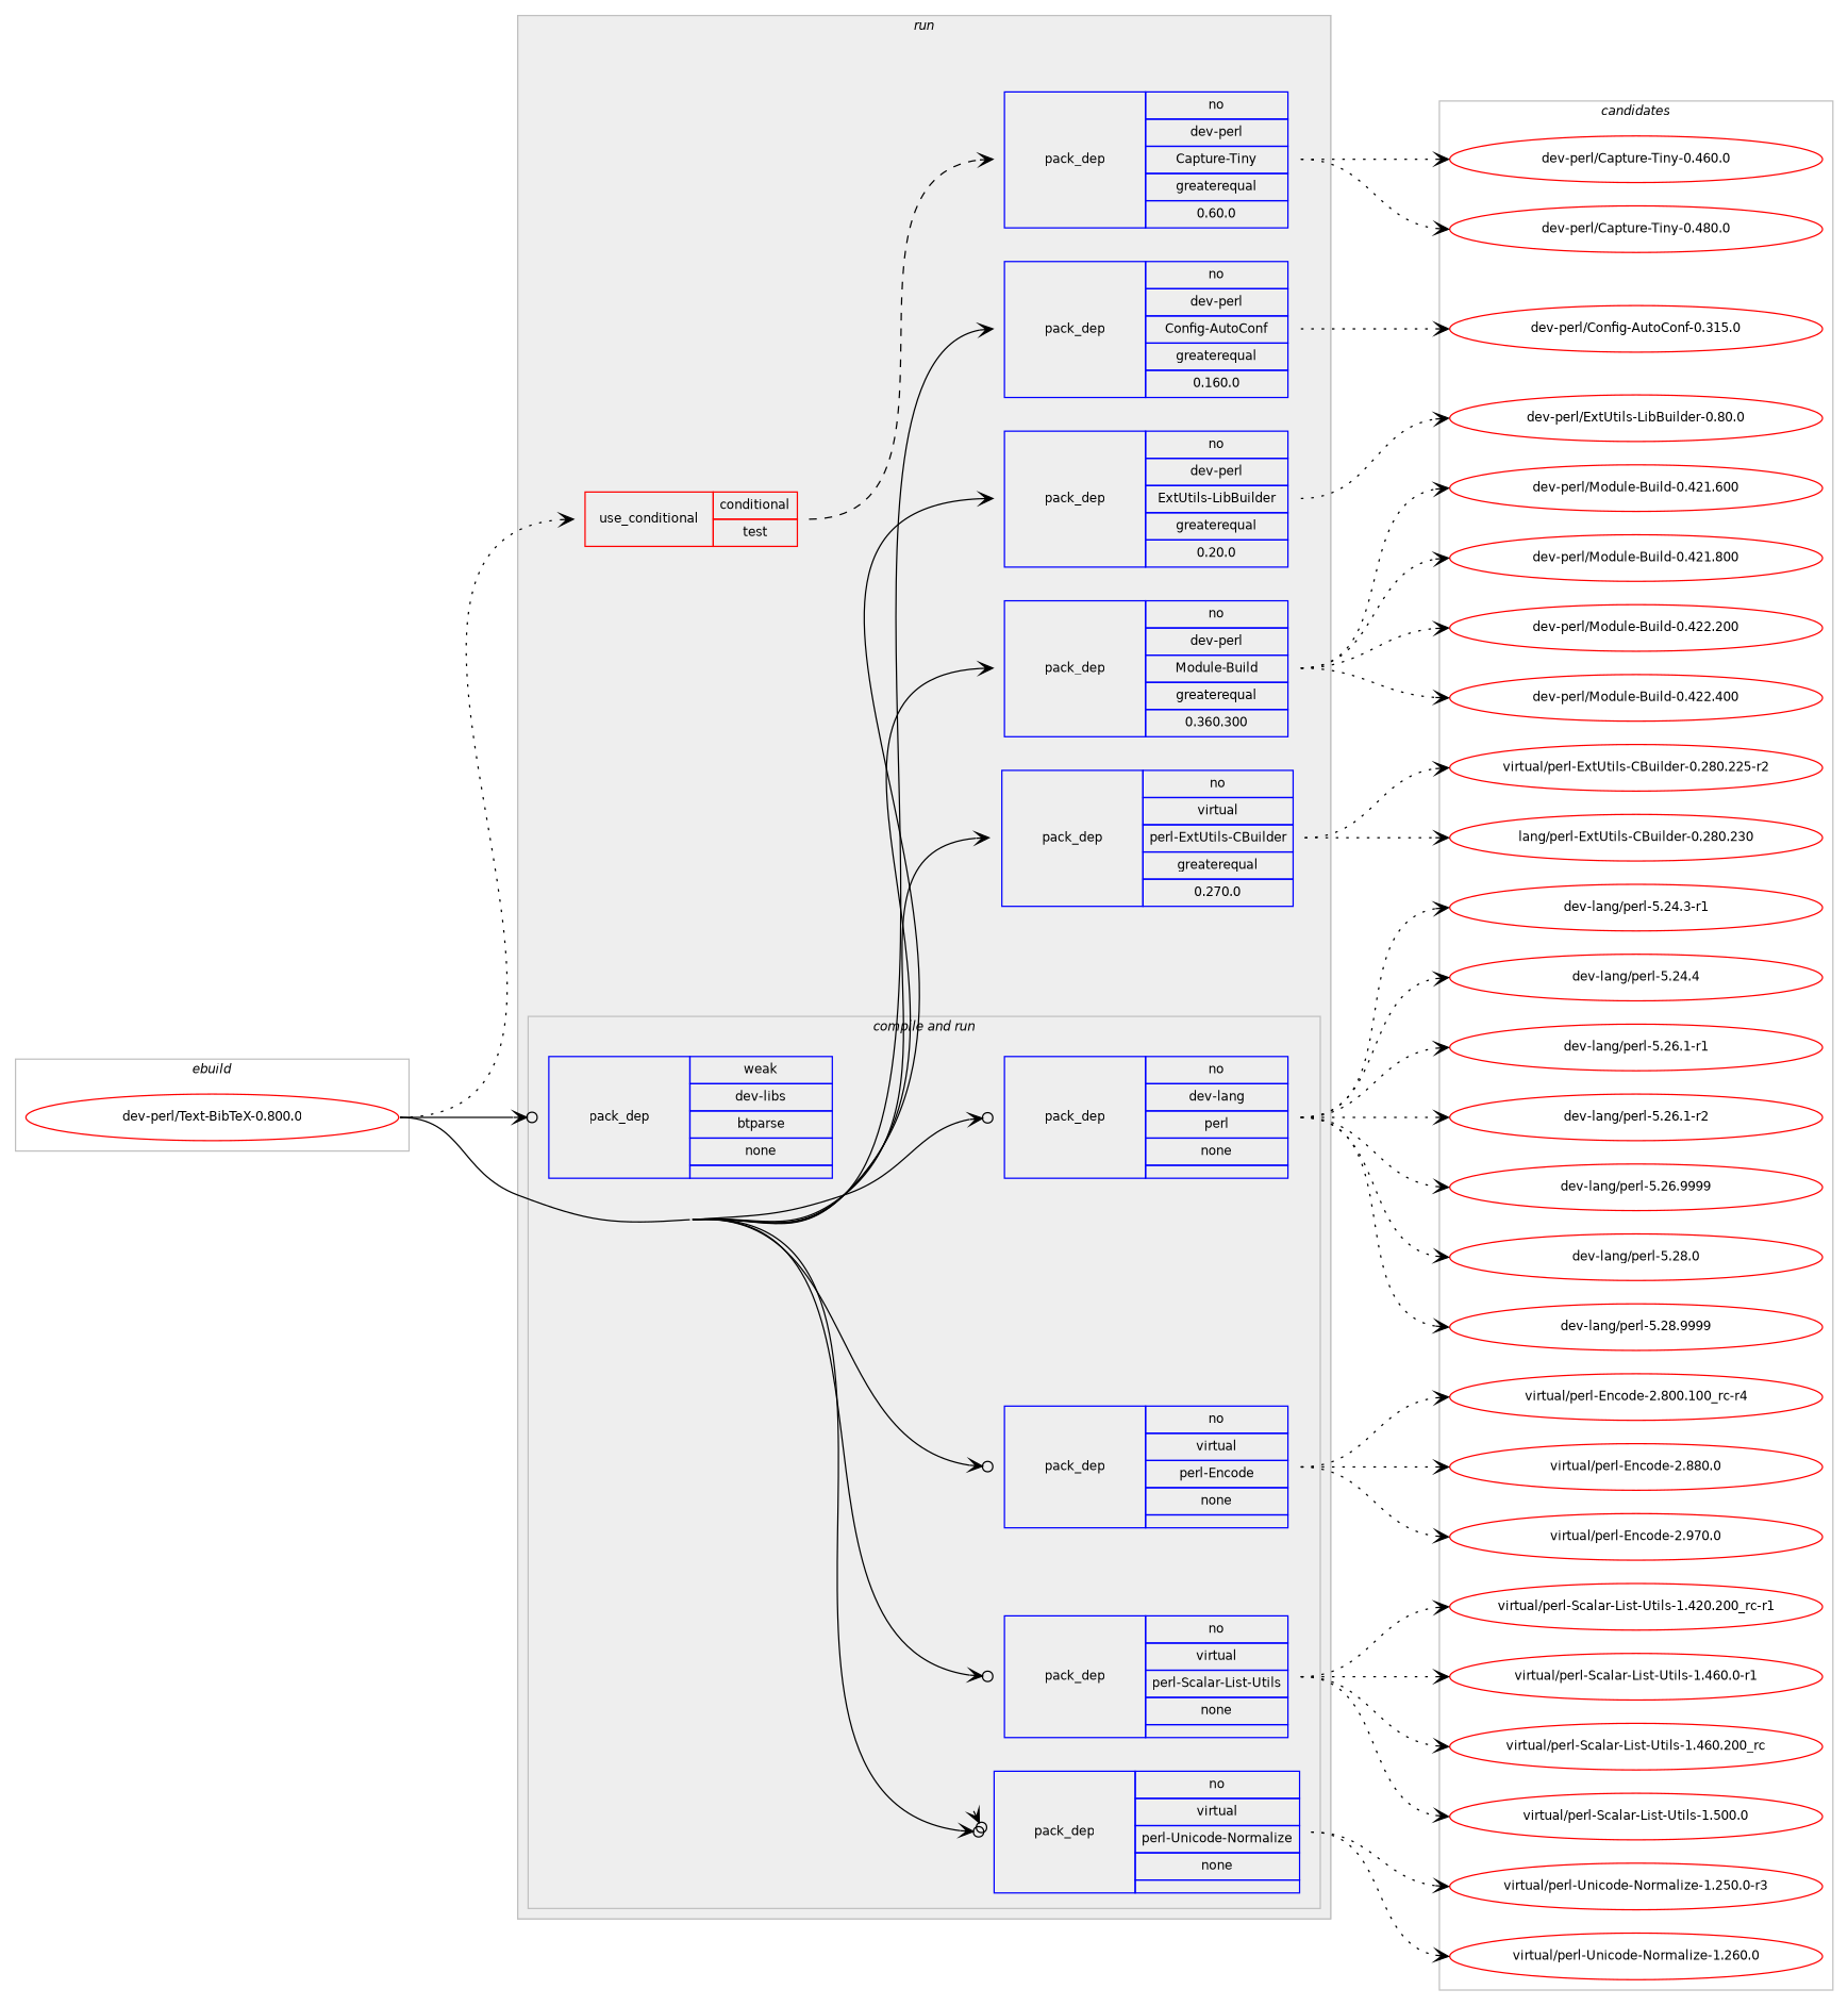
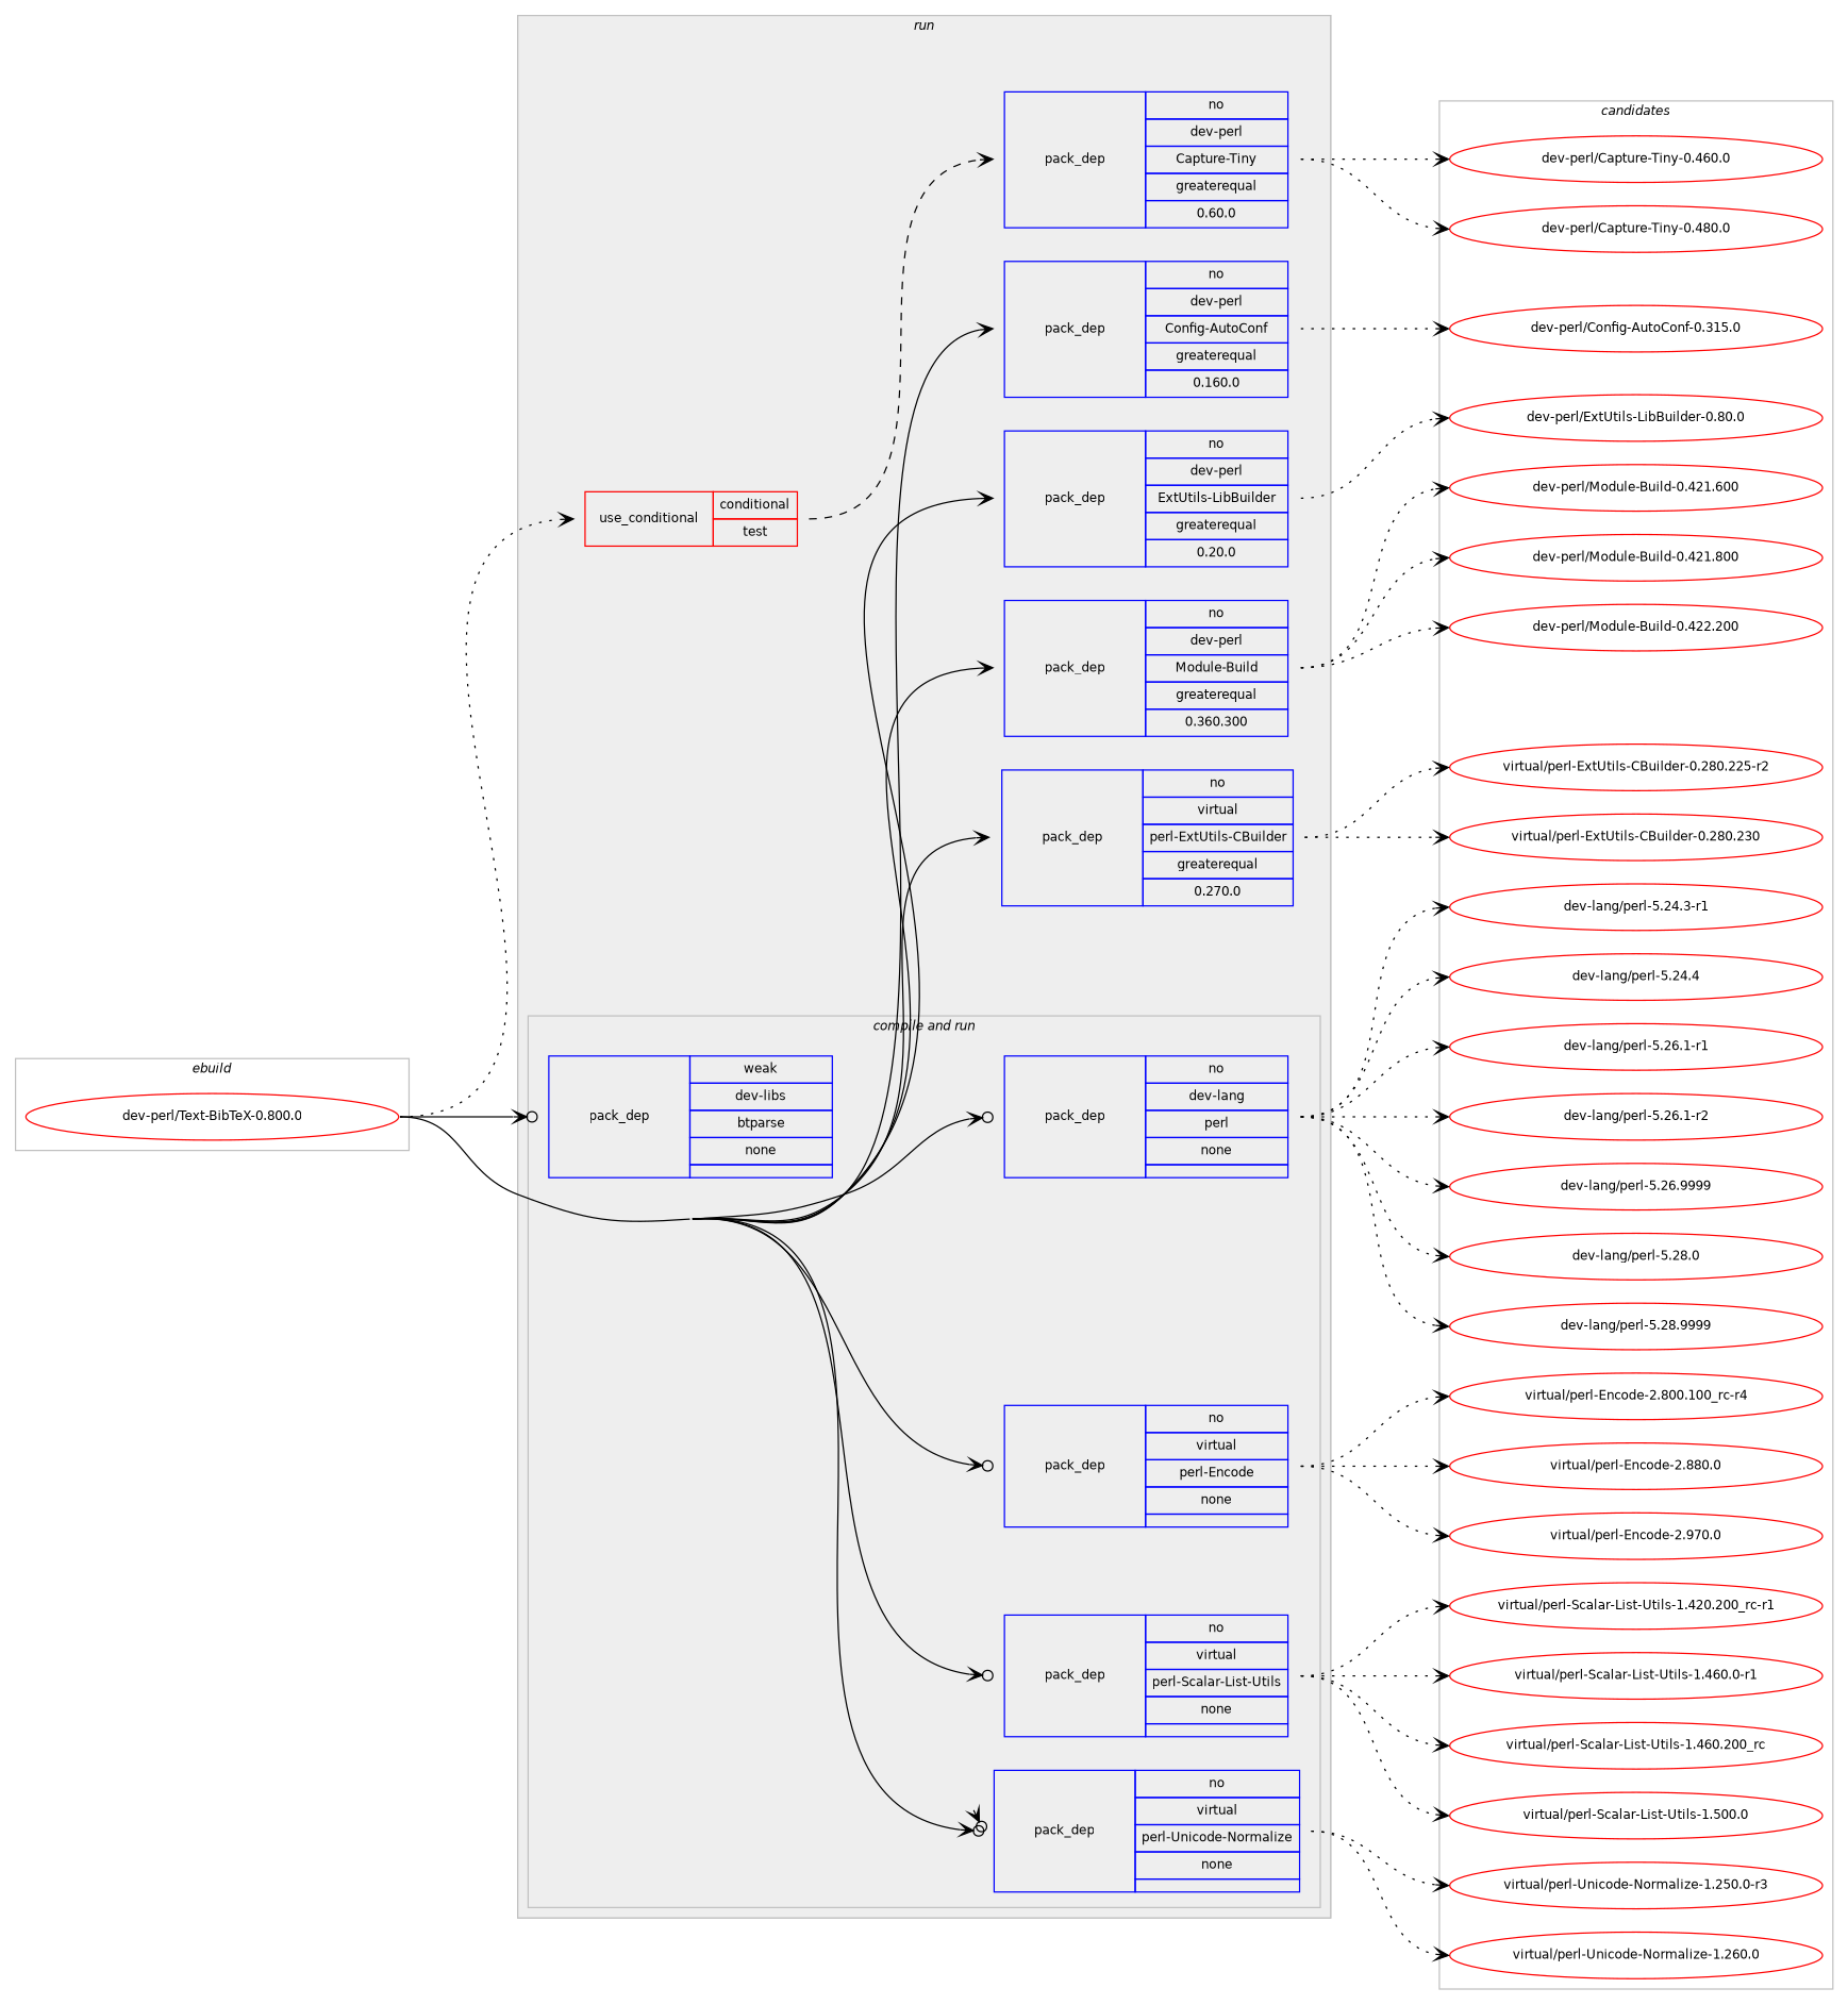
  digraph {
    compound=true
    concentrate=true
    fontname=Helvetica
    fontsize=10
    newrank=true
    rankdir=LR
    ranksep=1.5
    node [color=red fontname=Helvetica fontsize=10]
    edge [arrowhead=vee headport=w style=dotted tailport=e weight=100]
    n1 [label="dev-perl/Text-BibTeX-0.800.0" width=4]
    n2 [color=blue label=<<TABLE BORDER="0" CELLBORDER="1" CELLSPACING="0" CELLPADDING="4" WIDTH="220"><TR><TD ROWSPAN="6" CELLPADDING="30">pack_dep</TD></TR><TR><TD WIDTH="110">no</TD></TR><TR><TD>dev-perl</TD></TR><TR><TD>Capture-Tiny</TD></TR><TR><TD>greaterequal</TD></TR><TR><TD>0.60.0</TD></TR></TABLE>> shape=none]
    n3 [label=<<TABLE BORDER="0" CELLBORDER="1" CELLSPACING="0" CELLPADDING="4"><TR><TD ROWSPAN="3" CELLPADDING="10">use_conditional</TD></TR><TR><TD>conditional</TD></TR><TR><TD>test</TD></TR></TABLE>> shape=none]
    n4 [color=blue label=<<TABLE BORDER="0" CELLBORDER="1" CELLSPACING="0" CELLPADDING="4" WIDTH="220"><TR><TD ROWSPAN="6" CELLPADDING="30">pack_dep</TD></TR><TR><TD WIDTH="110">no</TD></TR><TR><TD>dev-perl</TD></TR><TR><TD>Config-AutoConf</TD></TR><TR><TD>greaterequal</TD></TR><TR><TD>0.160.0</TD></TR></TABLE>> shape=none]
    n5 [color=blue label=<<TABLE BORDER="0" CELLBORDER="1" CELLSPACING="0" CELLPADDING="4" WIDTH="220"><TR><TD ROWSPAN="6" CELLPADDING="30">pack_dep</TD></TR><TR><TD WIDTH="110">no</TD></TR><TR><TD>dev-perl</TD></TR><TR><TD>ExtUtils-LibBuilder</TD></TR><TR><TD>greaterequal</TD></TR><TR><TD>0.20.0</TD></TR></TABLE>> shape=none]
    n6 [color=blue label=<<TABLE BORDER="0" CELLBORDER="1" CELLSPACING="0" CELLPADDING="4" WIDTH="220"><TR><TD ROWSPAN="6" CELLPADDING="30">pack_dep</TD></TR><TR><TD WIDTH="110">no</TD></TR><TR><TD>dev-perl</TD></TR><TR><TD>Module-Build</TD></TR><TR><TD>greaterequal</TD></TR><TR><TD>0.360.300</TD></TR></TABLE>> shape=none]
    n7 [color=blue label=<<TABLE BORDER="0" CELLBORDER="1" CELLSPACING="0" CELLPADDING="4" WIDTH="220"><TR><TD ROWSPAN="6" CELLPADDING="30">pack_dep</TD></TR><TR><TD WIDTH="110">no</TD></TR><TR><TD>virtual</TD></TR><TR><TD>perl-ExtUtils-CBuilder</TD></TR><TR><TD>greaterequal</TD></TR><TR><TD>0.270.0</TD></TR></TABLE>> shape=none]
    n8 [color=blue label=<<TABLE BORDER="0" CELLBORDER="1" CELLSPACING="0" CELLPADDING="4" WIDTH="220"><TR><TD ROWSPAN="6" CELLPADDING="30">pack_dep</TD></TR><TR><TD WIDTH="110">no</TD></TR><TR><TD>dev-lang</TD></TR><TR><TD>perl</TD></TR><TR><TD>none</TD></TR><TR><TD></TD></TR></TABLE>> shape=none]
    n9 [color=blue label=<<TABLE BORDER="0" CELLBORDER="1" CELLSPACING="0" CELLPADDING="4" WIDTH="220"><TR><TD ROWSPAN="6" CELLPADDING="30">pack_dep</TD></TR><TR><TD WIDTH="110">no</TD></TR><TR><TD>virtual</TD></TR><TR><TD>perl-Encode</TD></TR><TR><TD>none</TD></TR><TR><TD></TD></TR></TABLE>> shape=none]
    n10 [color=blue label=<<TABLE BORDER="0" CELLBORDER="1" CELLSPACING="0" CELLPADDING="4" WIDTH="220"><TR><TD ROWSPAN="6" CELLPADDING="30">pack_dep</TD></TR><TR><TD WIDTH="110">no</TD></TR><TR><TD>virtual</TD></TR><TR><TD>perl-Scalar-List-Utils</TD></TR><TR><TD>none</TD></TR><TR><TD></TD></TR></TABLE>> shape=none]
    n11 [color=blue label=<<TABLE BORDER="0" CELLBORDER="1" CELLSPACING="0" CELLPADDING="4" WIDTH="220"><TR><TD ROWSPAN="6" CELLPADDING="30">pack_dep</TD></TR><TR><TD WIDTH="110">no</TD></TR><TR><TD>virtual</TD></TR><TR><TD>perl-Unicode-Normalize</TD></TR><TR><TD>none</TD></TR><TR><TD></TD></TR></TABLE>> shape=none]
    n12 [color=blue label=<<TABLE BORDER="0" CELLBORDER="1" CELLSPACING="0" CELLPADDING="4" WIDTH="220"><TR><TD ROWSPAN="6" CELLPADDING="30">pack_dep</TD></TR><TR><TD WIDTH="110">weak</TD></TR><TR><TD>dev-libs</TD></TR><TR><TD>btparse</TD></TR><TR><TD>none</TD></TR><TR><TD></TD></TR></TABLE>> shape=none]
    n13 [label="dev-perl/Capture-Tiny-0.460.0" width=4]
    n14 [label="dev-perl/Capture-Tiny-0.480.0" width=4]
    n15 [label="dev-perl/Config-AutoConf-0.315.0" width=4]
    n16 [label="dev-perl/ExtUtils-LibBuilder-0.80.0" width=4]
    n17 [label="dev-perl/Module-Build-0.421.600" width=4]
    n18 [label="dev-perl/Module-Build-0.421.800" width=4]
    n19 [label="dev-perl/Module-Build-0.422.200" width=4]
-   n20 [label="dev-perl/Module-Build-0.422.400" width=4]
    n21 [label="virtual/perl-ExtUtils-CBuilder-0.280.225-r2" width=4]
-   n22 [label="lang/perl-ExtUtils-CBuilder-0.280.230" width=4]
+   n22 [label="virtual/perl-ExtUtils-CBuilder-0.280.230" width=4]
    n23 [label="dev-lang/perl-5.24.3-r1" width=4]
    n24 [label="dev-lang/perl-5.24.4" width=4]
    n25 [label="dev-lang/perl-5.26.1-r1" width=4]
    n26 [label="dev-lang/perl-5.26.1-r2" width=4]
    n27 [label="dev-lang/perl-5.26.9999" width=4]
    n28 [label="dev-lang/perl-5.28.0" width=4]
    n29 [label="dev-lang/perl-5.28.9999" width=4]
    n30 [label="virtual/perl-Encode-2.800.100_rc-r4" width=4]
    n31 [label="virtual/perl-Encode-2.880.0" width=4]
    n32 [label="virtual/perl-Encode-2.970.0" width=4]
    n33 [label="virtual/perl-Scalar-List-Utils-1.420.200_rc-r1" width=4]
    n34 [label="virtual/perl-Scalar-List-Utils-1.460.0-r1" width=4]
    n35 [label="virtual/perl-Scalar-List-Utils-1.460.200_rc" width=4]
    n36 [label="virtual/perl-Scalar-List-Utils-1.500.0" width=4]
    n37 [label="virtual/perl-Unicode-Normalize-1.250.0-r3" width=4]
    n38 [label="virtual/perl-Unicode-Normalize-1.260.0" width=4]
    subgraph cluster_1 {
      color=gray
      label=<<i>ebuild</i>>
      rank=same
      n1
    }
    subgraph cluster_2 {
      color=gray
      label=<<i>dependencies</i>>
      subgraph cluster_3 {
        color=gray
        fillcolor="#eeeeee"
        label=<<i>compile</i>>
        style=filled
        subgraph sub_4 {
          color=gray
          fillcolor="#eeeeee"
          label=<<i>compile</i>>
          style=filled
          n3
          subgraph sub_5 {
            color=gray
            fillcolor="#eeeeee"
            label=<<i>compile</i>>
            style=filled
            n2
          }
        }
        subgraph sub_6 {
          color=gray
          fillcolor="#eeeeee"
          label=<<i>compile</i>>
          style=filled
          n4
        }
        subgraph sub_7 {
          color=gray
          fillcolor="#eeeeee"
          label=<<i>compile</i>>
          style=filled
          n5
        }
        subgraph sub_8 {
          color=gray
          fillcolor="#eeeeee"
          label=<<i>compile</i>>
          style=filled
          n6
        }
        subgraph sub_9 {
          color=gray
          fillcolor="#eeeeee"
          label=<<i>compile</i>>
          style=filled
          n7
        }
      }
      subgraph cluster_10 {
        color=gray
        fillcolor="#eeeeee"
        label=<<i>run</i>>
        style=filled
      }
      subgraph cluster_11 {
        color=gray
        fillcolor="#eeeeee"
        label=<<i>compile and run</i>>
        style=filled
        subgraph sub_12 {
          color=gray
          fillcolor="#eeeeee"
          label=<<i>compile and run</i>>
          style=filled
          n8
        }
        subgraph sub_13 {
          color=gray
          fillcolor="#eeeeee"
          label=<<i>compile and run</i>>
          style=filled
          n9
        }
        subgraph sub_14 {
          color=gray
          fillcolor="#eeeeee"
          label=<<i>compile and run</i>>
          style=filled
          n10
        }
        subgraph sub_15 {
          color=gray
          fillcolor="#eeeeee"
          label=<<i>compile and run</i>>
          style=filled
          n11
        }
        subgraph sub_16 {
          color=gray
          fillcolor="#eeeeee"
          label=<<i>compile and run</i>>
          style=filled
          n12
        }
      }
    }
    subgraph cluster_17 {
      color=gray
      label=<<i>candidates</i>>
      rank=same
      subgraph sub_18 {
        color=black
        label=<<i>candidates</i>>
        nodesep=1
        rank=same
        n13
        n14
      }
      subgraph sub_19 {
        color=black
        label=<<i>candidates</i>>
        nodesep=1
        rank=same
        n15
      }
      subgraph sub_20 {
        color=black
        label=<<i>candidates</i>>
        nodesep=1
        rank=same
        n16
      }
      subgraph sub_21 {
        color=black
        label=<<i>candidates</i>>
        nodesep=1
        rank=same
        n17
        n18
        n19
-       n20
      }
      subgraph sub_22 {
        color=black
        label=<<i>candidates</i>>
        nodesep=1
        rank=same
        n21
        n22
      }
      subgraph sub_23 {
        color=black
        label=<<i>candidates</i>>
        nodesep=1
        rank=same
        n23
        n24
        n25
        n26
        n27
        n28
        n29
      }
      subgraph sub_24 {
        color=black
        label=<<i>candidates</i>>
        nodesep=1
        rank=same
        n30
        n31
        n32
      }
      subgraph sub_25 {
        color=black
        label=<<i>candidates</i>>
        nodesep=1
        rank=same
        n33
        n34
        n35
        n36
      }
      subgraph sub_26 {
        color=black
        label=<<i>candidates</i>>
        nodesep=1
        rank=same
        n37
        n38
      }
      subgraph sub_27 {
        color=black
        label=<<i>candidates</i>>
        nodesep=1
        rank=same
      }
    }
    n1 -> n3 [weight=20]
    n1 -> n4 [style=solid weight=20]
    n1 -> n5 [style=solid weight=20]
    n1 -> n6 [style=solid weight=20]
    n1 -> n7 [style=solid weight=20]
    n1 -> n8 [arrowhead=odotvee style=solid weight=20]
    n1 -> n9 [arrowhead=odotvee style=solid weight=20]
    n1 -> n10 [arrowhead=odotvee style=solid weight=20]
    n1 -> n11 [arrowhead=odotvee style=solid weight=20]
    n1 -> n12 [arrowhead=odotvee style=solid weight=20]
    n2 -> n13
    n2 -> n14
    n3 -> n2 [style=dashed weight=20]
    n4 -> n15
    n5 -> n16
    n6 -> n17
    n6 -> n18
    n6 -> n19
-   n6 -> n20
    n7 -> n21
    n7 -> n22
    n8 -> n23
    n8 -> n24
    n8 -> n25
    n8 -> n26
    n8 -> n27
    n8 -> n28
    n8 -> n29
    n9 -> n30
    n9 -> n31
    n9 -> n32
    n10 -> n33
    n10 -> n34
    n10 -> n35
    n10 -> n36
    n11 -> n37
    n11 -> n38
  }
